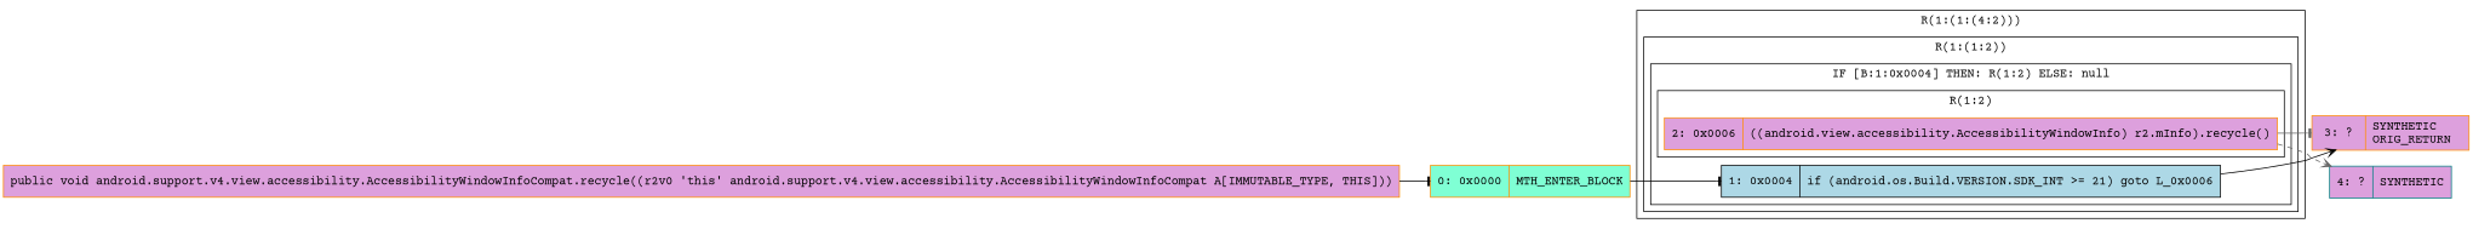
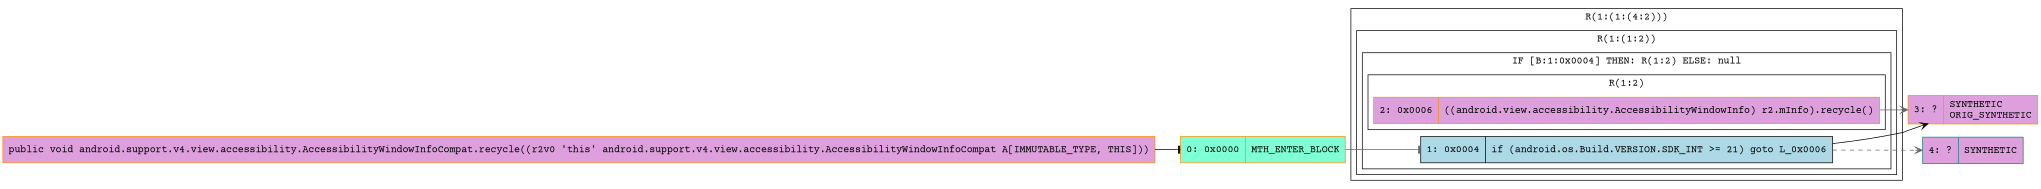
  digraph {
    fontname="Courier Prime"
    rankdir=LR
    node [color=darkorange fillcolor=plum fontname="Courier Prime" shape=record style=filled]
    edge [arrowhead=tee color=gray40 fontname="Courier Prime" style=solid]
    n1 [label="{2\:\ 0x0006|((android.view.accessibility.AccessibilityWindowInfo) r2.mInfo).recycle()\l}"]
    n2 [color=black fillcolor=lightblue label="{1\:\ 0x0004|if (android.os.Build.VERSION.SDK_INT \>= 21) goto L_0x0006\l}"]
-   n3 [label="{3\:\ ?|SYNTHETIC\lORIG_RETURN\l}"]
+   n3 [label="{3\:\ ?|SYNTHETIC\lORIG_SYNTHETIC\l}"]
    n4 [color=teal label="{4\:\ ?|SYNTHETIC\l}"]
    n5 [fillcolor=aquamarine label="{0\:\ 0x0000|MTH_ENTER_BLOCK\l}"]
    n6 [label="{public void android.support.v4.view.accessibility.AccessibilityWindowInfoCompat.recycle((r2v0 'this' android.support.v4.view.accessibility.AccessibilityWindowInfoCompat A[IMMUTABLE_TYPE, THIS])) }"]
    subgraph cluster_1 {
      label="R(1:(1:(4:2)))"
      subgraph cluster_2 {
        label="R(1:(1:2))"
        subgraph cluster_3 {
          label="IF [B:1:0x0004] THEN: R(1:2) ELSE: null"
          n2
          subgraph cluster_4 {
            label="R(1:2)"
            n1
          }
        }
      }
    }
-   n1 -> n3
+   n1 -> n3 [arrowhead=vee]
    n2 -> n3 [arrowhead=vee color=black]
-   n1 -> n4 [arrowhead=vee style=dashed]
-   n5 -> n2 [color=black]
+   n2 -> n4 [arrowhead=vee style=dashed]
+   n5 -> n2
    n6 -> n5 [color=black]
  }
